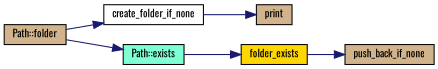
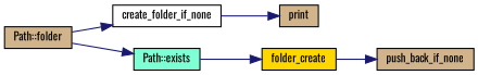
  digraph {
    fontname=Oswald
    rankdir=LR
    node [color=black fillcolor=tan fontname=Oswald fontsize=10 shape=record style=filled]
    edge [color=midnightblue fontname=Oswald fontsize=10 labelfontname=Helvetica labelfontsize=10 style=solid]
    n1 [fontcolor=black height=0.2 label="Path::folder" width=0.4]
    n2 [fillcolor=white height=0.2 label=create_folder_if_none width=0.4]
    n3 [fillcolor=aquamarine height=0.2 label="Path::exists" width=0.4]
    n4 [height=0.2 label=print width=0.4]
-   n5 [fillcolor=gold height=0.2 label=folder_exists width=0.4]
+   n5 [fillcolor=gold height=0.2 label=folder_create width=0.4]
    n6 [height=0.2 label=push_back_if_none width=0.4]
    n1 -> n2
    n1 -> n3
    n2 -> n4
    n3 -> n5
    n5 -> n6
  }
